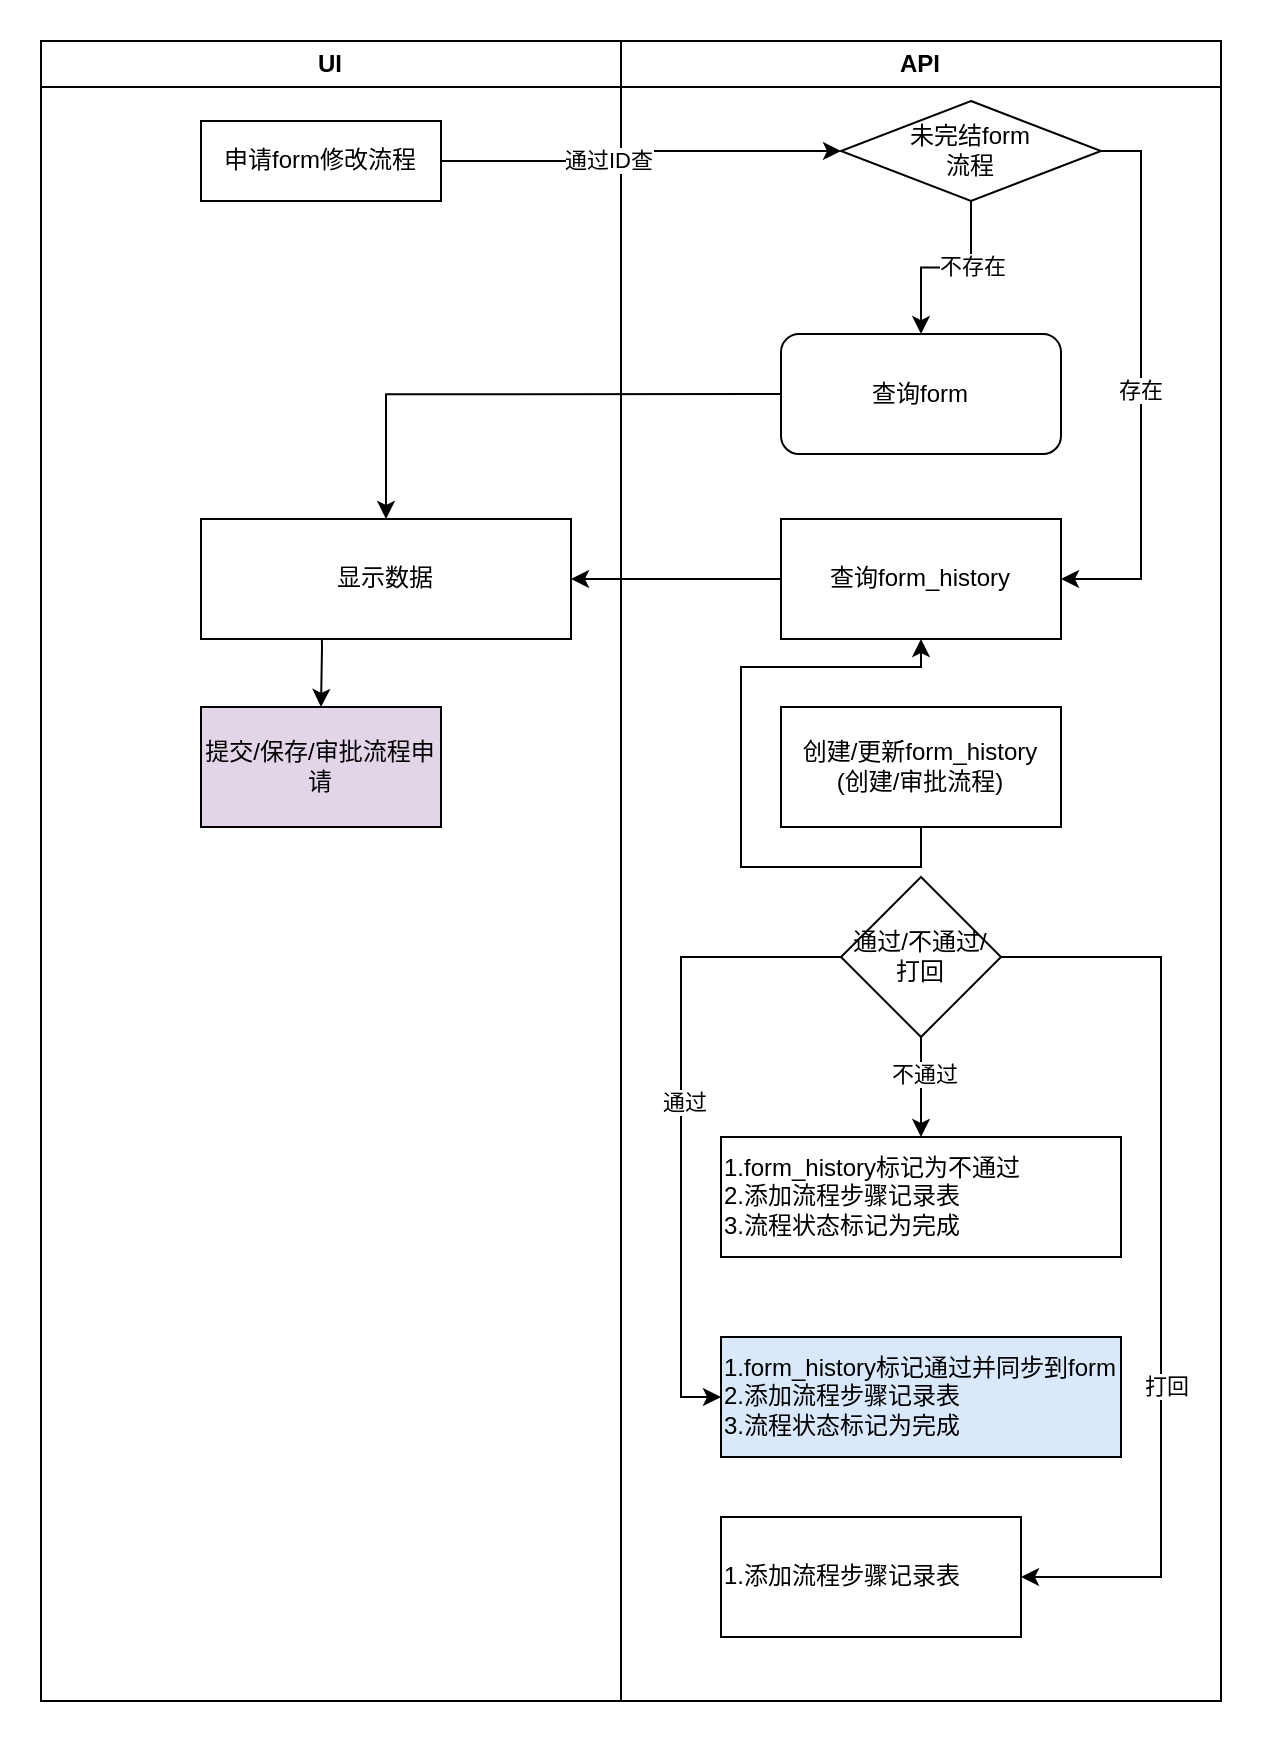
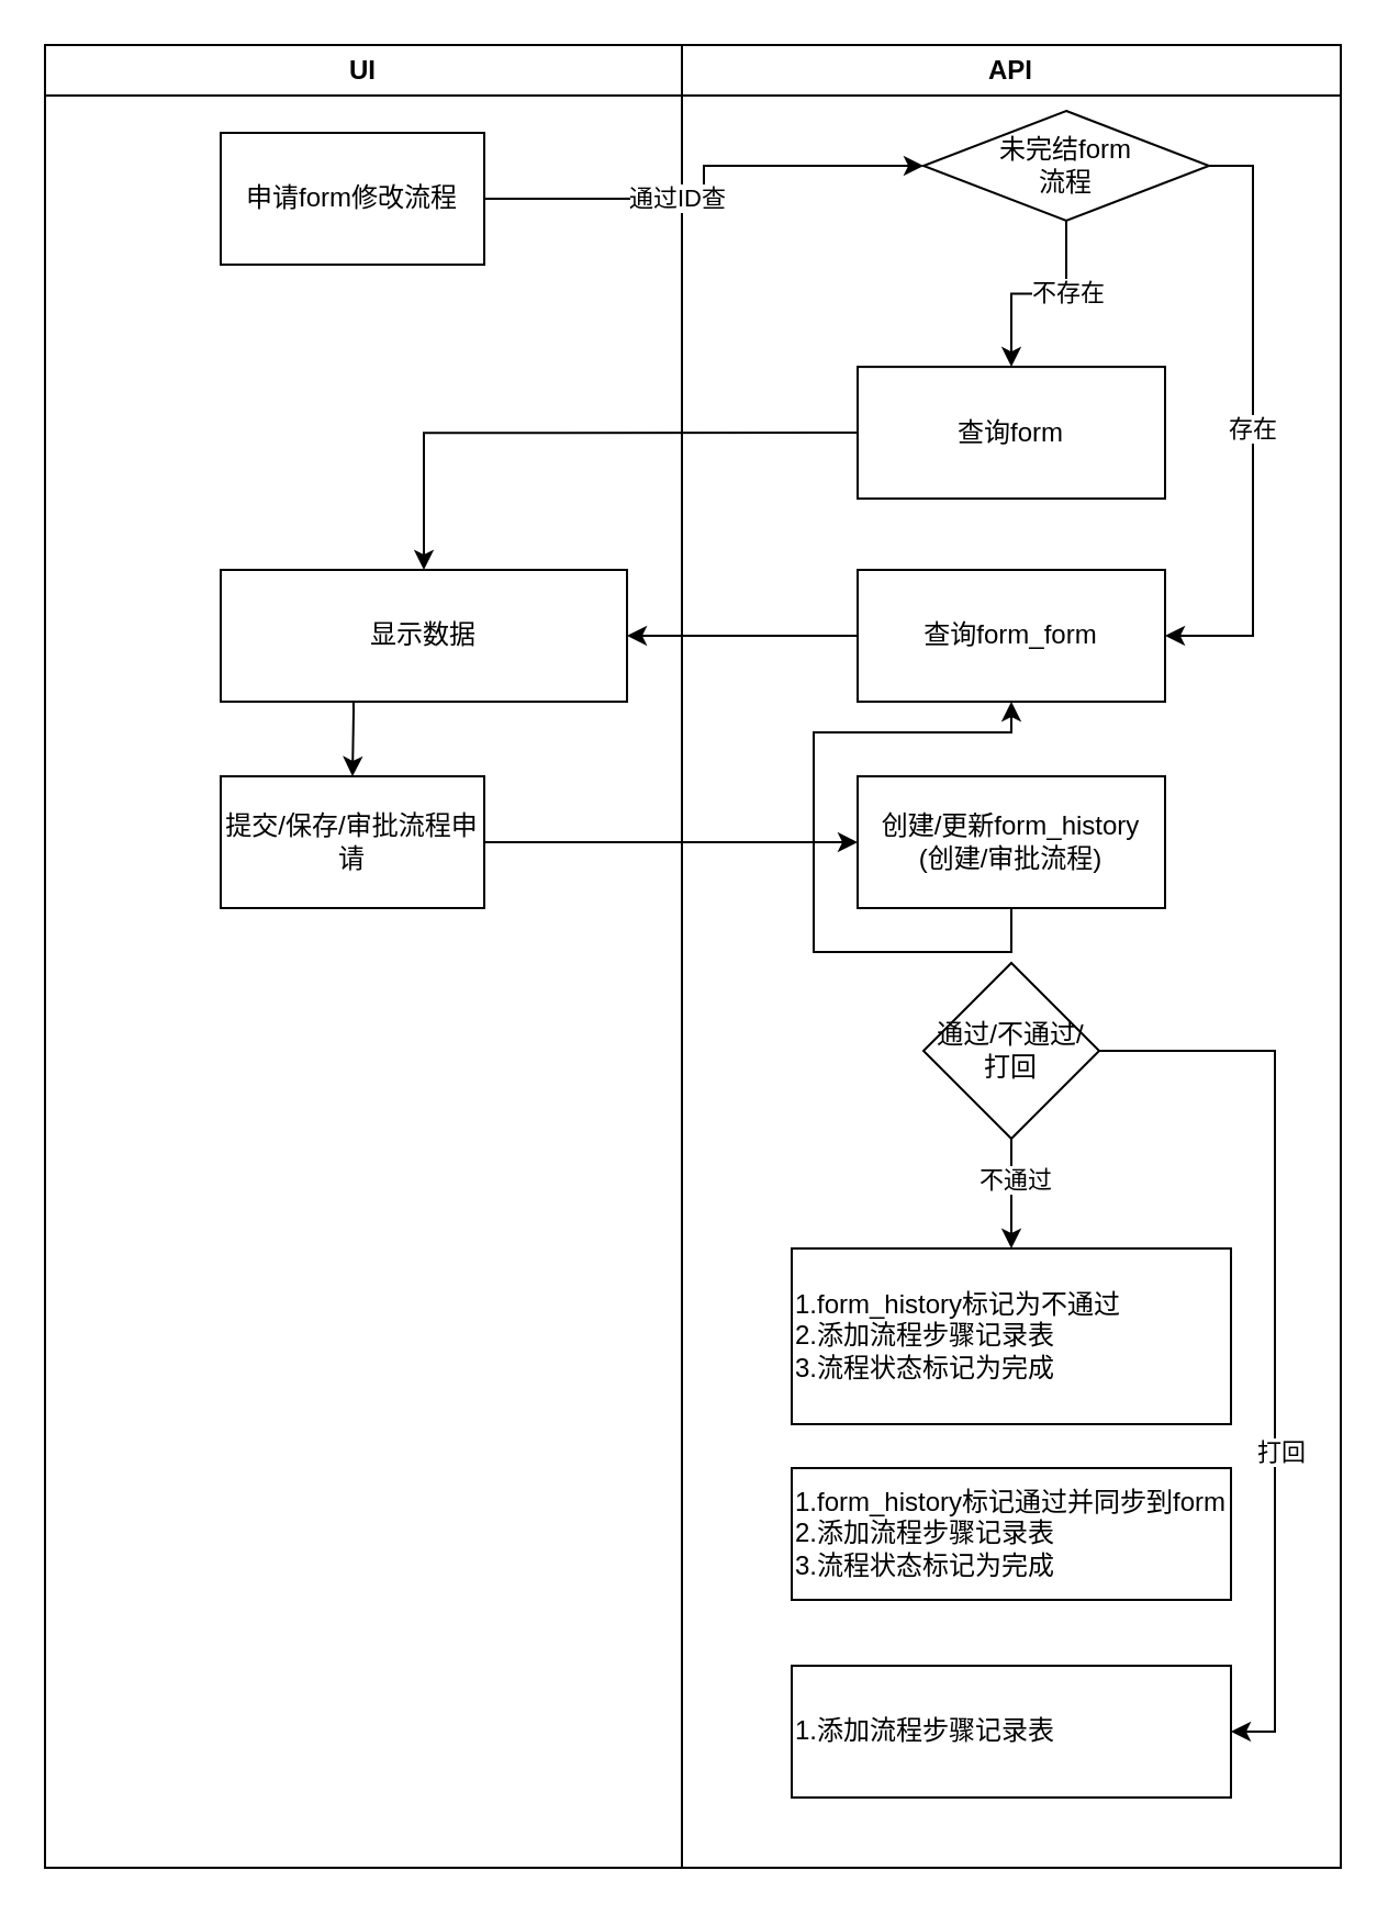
  <mxCell id="0" />
  <mxCell id="1" parent="0" />
  <mxCell id="2" value="UI" style="swimlane;whiteSpace=wrap;html=1;" vertex="1" parent="1"><mxGeometry x="20" y="20" width="290" height="830" as="geometry" /></mxCell>
- <mxCell id="3" value="申请form修改流程" style="rounded=0;whiteSpace=wrap;html=1;" vertex="1" parent="2"><mxGeometry x="80" y="40" width="120" height="40" as="geometry" /></mxCell>
+ <mxCell id="3" value="申请form修改流程" style="rounded=0;whiteSpace=wrap;html=1;" vertex="1" parent="2"><mxGeometry x="80" y="40" width="120" height="60" as="geometry" /></mxCell>
  <mxCell id="4" style="edgeStyle=orthogonalEdgeStyle;rounded=0;orthogonalLoop=1;jettySize=auto;html=1;exitX=0.5;exitY=1;exitDx=0;exitDy=0;entryX=0.5;entryY=0;entryDx=0;entryDy=0;" edge="1" parent="2" target="6"><mxGeometry relative="1" as="geometry"><mxPoint x="140" y="272" as="sourcePoint" /><mxPoint x="140" y="322" as="targetPoint" /></mxGeometry></mxCell>
  <mxCell id="5" value="显示数据" style="rounded=0;whiteSpace=wrap;html=1;" vertex="1" parent="2"><mxGeometry x="80" y="239" width="185" height="60" as="geometry" /></mxCell>
- <mxCell id="6" value="提交/保存/审批流程申请" style="rounded=0;whiteSpace=wrap;html=1;fillColor=#e1d5e7;" vertex="1" parent="2"><mxGeometry x="80" y="333" width="120" height="60" as="geometry" /></mxCell>
+ <mxCell id="6" value="提交/保存/审批流程申请" style="rounded=0;whiteSpace=wrap;html=1;" vertex="1" parent="2"><mxGeometry x="80" y="333" width="120" height="60" as="geometry" /></mxCell>
  <mxCell id="7" value="API" style="swimlane;whiteSpace=wrap;html=1;" vertex="1" parent="1"><mxGeometry x="310" y="20" width="300" height="830" as="geometry"><mxRectangle x="780" y="130" width="140" height="30" as="alternateBounds" /></mxGeometry></mxCell>
  <mxCell id="8" style="edgeStyle=orthogonalEdgeStyle;rounded=0;orthogonalLoop=1;jettySize=auto;html=1;exitX=1;exitY=0.5;exitDx=0;exitDy=0;entryX=1;entryY=0.5;entryDx=0;entryDy=0;" edge="1" parent="7" source="10" target="14"><mxGeometry relative="1" as="geometry" /></mxCell>
  <mxCell id="9" value="存在" style="edgeLabel;html=1;align=center;verticalAlign=middle;resizable=0;points=[];" vertex="1" connectable="0" parent="8"><mxGeometry x="0.053" y="-1" relative="1" as="geometry"><mxPoint y="-5" as="offset" /></mxGeometry></mxCell>
  <mxCell id="10" value="未完结form&lt;br style=&quot;border-color: var(--border-color);&quot;&gt;流程" style="rhombus;whiteSpace=wrap;html=1;" vertex="1" parent="7"><mxGeometry x="110" y="30" width="130" height="50" as="geometry" /></mxCell>
- <mxCell id="11" value="查询form" style="whiteSpace=wrap;html=1;rounded=1;" vertex="1" parent="7"><mxGeometry x="80" y="146.55" width="140" height="60" as="geometry" /></mxCell>
+ <mxCell id="11" value="查询form" style="rounded=0;whiteSpace=wrap;html=1;" vertex="1" parent="7"><mxGeometry x="80" y="146.55" width="140" height="60" as="geometry" /></mxCell>
  <mxCell id="12" style="edgeStyle=orthogonalEdgeStyle;rounded=0;orthogonalLoop=1;jettySize=auto;html=1;exitX=0.5;exitY=1;exitDx=0;exitDy=0;entryX=0.5;entryY=0;entryDx=0;entryDy=0;" edge="1" parent="7" source="10" target="11"><mxGeometry relative="1" as="geometry" /></mxCell>
  <mxCell id="13" value="不存在" style="edgeLabel;html=1;align=center;verticalAlign=middle;resizable=0;points=[];" vertex="1" connectable="0" parent="12"><mxGeometry x="-0.278" y="-1" relative="1" as="geometry"><mxPoint as="offset" /></mxGeometry></mxCell>
- <mxCell id="14" value="查询form_history" style="rounded=0;whiteSpace=wrap;html=1;" vertex="1" parent="7"><mxGeometry x="80" y="239" width="140" height="60" as="geometry" /></mxCell>
+ <mxCell id="14" value="查询form_form" style="rounded=0;whiteSpace=wrap;html=1;" vertex="1" parent="7"><mxGeometry x="80" y="239" width="140" height="60" as="geometry" /></mxCell>
  <mxCell id="15" style="edgeStyle=orthogonalEdgeStyle;rounded=0;orthogonalLoop=1;jettySize=auto;html=1;exitX=0.5;exitY=1;exitDx=0;exitDy=0;" edge="1" parent="7" source="16" target="14"><mxGeometry relative="1" as="geometry" /></mxCell>
  <mxCell id="16" value="创建/更新form_history&lt;br&gt;(创建/审批流程)" style="rounded=0;whiteSpace=wrap;html=1;" vertex="1" parent="7"><mxGeometry x="80" y="333" width="140" height="60" as="geometry" /></mxCell>
  <mxCell id="17" value="" style="edgeStyle=orthogonalEdgeStyle;rounded=0;orthogonalLoop=1;jettySize=auto;html=1;" edge="1" parent="7" source="21" target="22"><mxGeometry relative="1" as="geometry"><Array as="points"><mxPoint x="150" y="518" /><mxPoint x="150" y="518" /></Array></mxGeometry></mxCell>
  <mxCell id="18" value="不通过" style="edgeLabel;html=1;align=center;verticalAlign=middle;resizable=0;points=[];" vertex="1" connectable="0" parent="17"><mxGeometry x="-0.267" y="1" relative="1" as="geometry"><mxPoint as="offset" /></mxGeometry></mxCell>
- <mxCell id="19" style="edgeStyle=orthogonalEdgeStyle;rounded=0;orthogonalLoop=1;jettySize=auto;html=1;exitX=0;exitY=0.5;exitDx=0;exitDy=0;entryX=0;entryY=0.5;entryDx=0;entryDy=0;" edge="1" parent="7" source="21" target="23"><mxGeometry relative="1" as="geometry"><Array as="points"><mxPoint x="30" y="458" /><mxPoint x="30" y="678" /></Array></mxGeometry></mxCell>
- <mxCell id="20" value="通过" style="edgeLabel;html=1;align=center;verticalAlign=middle;resizable=0;points=[];" vertex="1" connectable="0" parent="19"><mxGeometry x="-0.05" y="1" relative="1" as="geometry"><mxPoint as="offset" /></mxGeometry></mxCell>
  <mxCell id="21" value="通过/不通过/打回" style="rhombus;whiteSpace=wrap;html=1;rounded=0;" vertex="1" parent="7"><mxGeometry x="110" y="418" width="80" height="80" as="geometry" /></mxCell>
- <mxCell id="22" value="1.form_history标记为不通过&lt;br&gt;2.添加流程步骤记录表&lt;br&gt;&lt;div style=&quot;&quot;&gt;&lt;span style=&quot;background-color: initial;&quot;&gt;3.流程状态标记为完成&lt;/span&gt;&lt;/div&gt;" style="whiteSpace=wrap;html=1;rounded=0;align=left;" vertex="1" parent="7"><mxGeometry x="50" y="548" width="200" height="60" as="geometry" /></mxCell>
- <mxCell id="23" value="1.form_history标记通过并同步到form&lt;br&gt;2.添加流程步骤记录表&lt;br&gt;&lt;div style=&quot;&quot;&gt;&lt;span style=&quot;background-color: initial;&quot;&gt;3.流程状态标记为完成&lt;/span&gt;&lt;/div&gt;" style="whiteSpace=wrap;html=1;rounded=0;align=left;fillColor=#dae8fc;" vertex="1" parent="7"><mxGeometry x="50" y="648" width="200" height="60" as="geometry" /></mxCell>
- <mxCell id="24" value="1.添加流程步骤记录表" style="whiteSpace=wrap;html=1;rounded=0;align=left;" vertex="1" parent="7"><mxGeometry x="50" y="738" width="150" height="60" as="geometry" /></mxCell>
+ <mxCell id="22" value="1.form_history标记为不通过&lt;br&gt;2.添加流程步骤记录表&lt;br&gt;&lt;div style=&quot;&quot;&gt;&lt;span style=&quot;background-color: initial;&quot;&gt;3.流程状态标记为完成&lt;/span&gt;&lt;/div&gt;" style="whiteSpace=wrap;html=1;rounded=0;align=left;" vertex="1" parent="7"><mxGeometry x="50" y="548" width="200" height="80" as="geometry" /></mxCell>
+ <mxCell id="23" value="1.form_history标记通过并同步到form&lt;br&gt;2.添加流程步骤记录表&lt;br&gt;&lt;div style=&quot;&quot;&gt;&lt;span style=&quot;background-color: initial;&quot;&gt;3.流程状态标记为完成&lt;/span&gt;&lt;/div&gt;" style="whiteSpace=wrap;html=1;rounded=0;align=left;" vertex="1" parent="7"><mxGeometry x="50" y="648" width="200" height="60" as="geometry" /></mxCell>
+ <mxCell id="24" value="1.添加流程步骤记录表" style="whiteSpace=wrap;html=1;rounded=0;align=left;" vertex="1" parent="7"><mxGeometry x="50" y="738" width="200" height="60" as="geometry" /></mxCell>
  <mxCell id="25" style="edgeStyle=orthogonalEdgeStyle;rounded=0;orthogonalLoop=1;jettySize=auto;html=1;exitX=1;exitY=0.5;exitDx=0;exitDy=0;entryX=1;entryY=0.5;entryDx=0;entryDy=0;" edge="1" parent="7" source="21" target="24"><mxGeometry relative="1" as="geometry"><mxPoint x="240" y="788" as="targetPoint" /><Array as="points"><mxPoint x="270" y="458" /><mxPoint x="270" y="768" /></Array></mxGeometry></mxCell>
  <mxCell id="26" value="打回" style="edgeLabel;html=1;align=center;verticalAlign=middle;resizable=0;points=[];" vertex="1" connectable="0" parent="25"><mxGeometry x="0.277" y="2" relative="1" as="geometry"><mxPoint as="offset" /></mxGeometry></mxCell>
  <mxCell id="27" style="edgeStyle=orthogonalEdgeStyle;rounded=0;orthogonalLoop=1;jettySize=auto;html=1;exitX=1;exitY=0.5;exitDx=0;exitDy=0;entryX=0;entryY=0.5;entryDx=0;entryDy=0;" edge="1" parent="1" source="3" target="10"><mxGeometry relative="1" as="geometry"><mxPoint x="390" y="90" as="targetPoint" /></mxGeometry></mxCell>
  <mxCell id="28" value="通过ID查" style="edgeLabel;html=1;align=center;verticalAlign=middle;resizable=0;points=[];" vertex="1" connectable="0" parent="27"><mxGeometry x="-0.189" y="1" relative="1" as="geometry"><mxPoint as="offset" /></mxGeometry></mxCell>
  <mxCell id="29" style="edgeStyle=orthogonalEdgeStyle;rounded=0;orthogonalLoop=1;jettySize=auto;html=1;exitX=0;exitY=0.5;exitDx=0;exitDy=0;entryX=0.5;entryY=0;entryDx=0;entryDy=0;" edge="1" parent="1" source="11" target="5"><mxGeometry relative="1" as="geometry" /></mxCell>
  <mxCell id="30" style="edgeStyle=orthogonalEdgeStyle;rounded=0;orthogonalLoop=1;jettySize=auto;html=1;exitX=0;exitY=0.5;exitDx=0;exitDy=0;entryX=1;entryY=0.5;entryDx=0;entryDy=0;" edge="1" parent="1" source="14" target="5"><mxGeometry relative="1" as="geometry" /></mxCell>
+ <mxCell id="31" style="edgeStyle=orthogonalEdgeStyle;rounded=0;orthogonalLoop=1;jettySize=auto;html=1;exitX=1;exitY=0.5;exitDx=0;exitDy=0;" edge="1" parent="1" source="6" target="16"><mxGeometry relative="1" as="geometry" /></mxCell>
